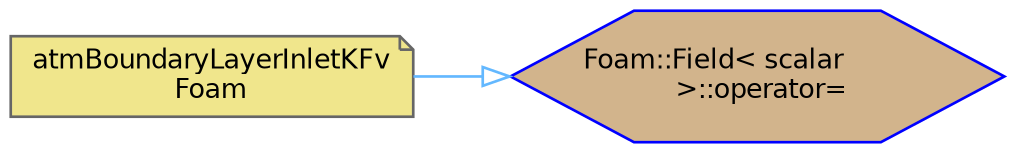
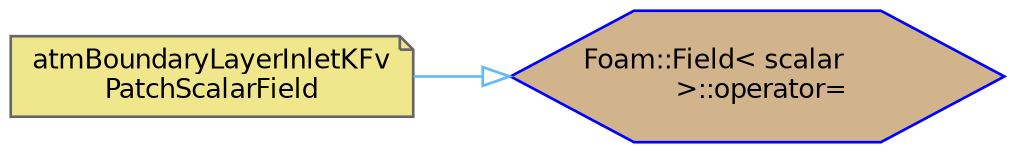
  digraph {
    rankdir=LR
    node [fontname=Helvetica fontsize=10 style=filled]
-   n1 [color=gray40 fillcolor=khaki fontcolor=black height=0.2 label="atmBoundaryLayerInletKFv\lFoam" shape=note width=0.4]
+   n1 [color=gray40 fillcolor=khaki fontcolor=black height=0.2 label="atmBoundaryLayerInletKFv\lPatchScalarField" shape=note width=0.4]
    n2 [color=blue fillcolor=tan height=0.2 label="Foam::Field\< scalar\l \>::operator=" shape=hexagon width=0.4]
    n1 -> n2 [color=steelblue1 fontname=Helvetica fontsize=10 labelfontname=Helvetica labelfontsize=10 style=solid arrowhead=onormal]
  }
